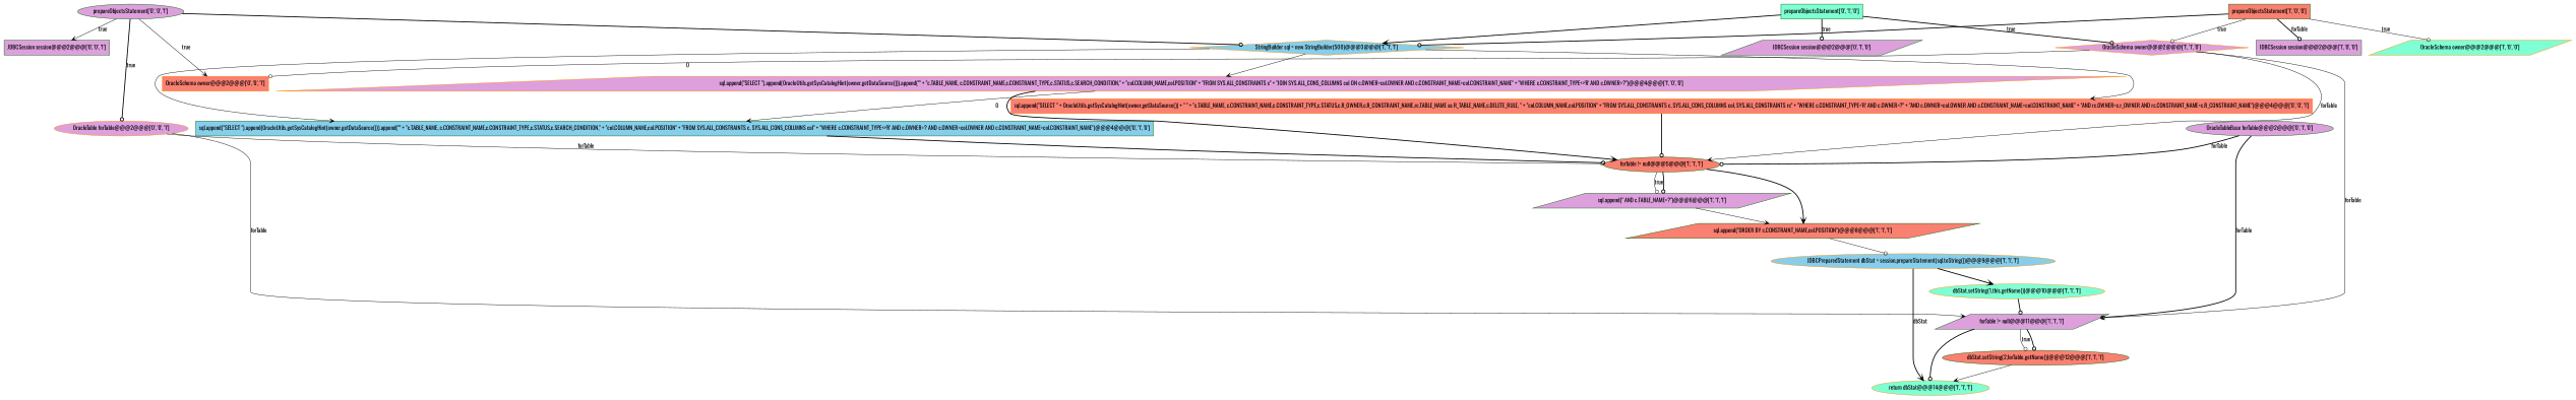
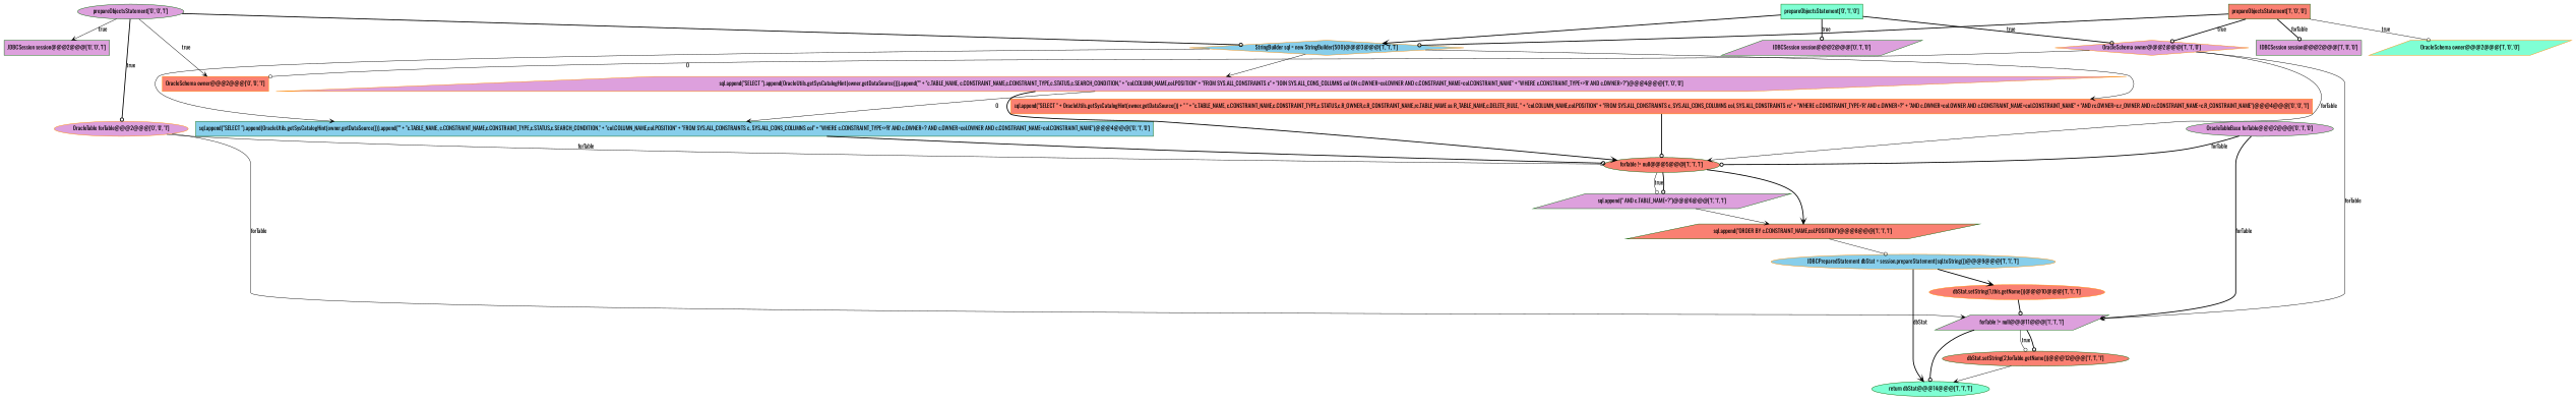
  digraph {
    fontname=Oswald
    node [color=darkgreen fillcolor=plum fontname=Oswald shape=ellipse style=filled]
    edge [arrowhead=odot fontname=Oswald style=bold]
    n1 [fillcolor=skyblue label="sql.append(\"SELECT \").append(OracleUtils.getSysCatalogHint(owner.getDataSource())).append(\"\" + \"c.TABLE_NAME, c.CONSTRAINT_NAME,c.CONSTRAINT_TYPE,c.STATUS,c.SEARCH_CONDITION,\" + \"col.COLUMN_NAME,col.POSITION\" + \"FROM SYS.ALL_CONSTRAINTS c, SYS.ALL_CONS_COLUMNS col\" + \"WHERE c.CONSTRAINT_TYPE<>'R' AND c.OWNER=? AND c.OWNER=col.OWNER AND c.CONSTRAINT_NAME=col.CONSTRAINT_NAME\")@@@4@@@['0', '1', '0']" shape=box]
    n2 [fillcolor=salmon label="forTable != null@@@5@@@['1', '1', '1']"]
    n3 [label="sql.append(\" AND c.TABLE_NAME=?\")@@@6@@@['1', '1', '1']" shape=parallelogram]
    n4 [fillcolor=salmon label="sql.append(\"ORDER BY c.CONSTRAINT_NAME,col.POSITION\")@@@8@@@['1', '1', '1']" shape=parallelogram]
    n5 [label="JDBCSession session@@@2@@@['1', '0', '0']" shape=box]
    n6 [color=darkorange fillcolor=skyblue label="StringBuilder sql = new StringBuilder(500)@@@3@@@['1', '1', '1']" shape=diamond]
    n7 [color=darkorange fillcolor=salmon label="sql.append(\"SELECT \" + OracleUtils.getSysCatalogHint(owner.getDataSource()) + \" \" + \"c.TABLE_NAME, c.CONSTRAINT_NAME,c.CONSTRAINT_TYPE,c.STATUS,c.R_OWNER,c.R_CONSTRAINT_NAME,rc.TABLE_NAME as R_TABLE_NAME,c.DELETE_RULE, \" + \"col.COLUMN_NAME,col.POSITION\" + \"FROM SYS.ALL_CONSTRAINTS c, SYS.ALL_CONS_COLUMNS col, SYS.ALL_CONSTRAINTS rc\" + \"WHERE c.CONSTRAINT_TYPE='R' AND c.OWNER=?\" + \"AND c.OWNER=col.OWNER AND c.CONSTRAINT_NAME=col.CONSTRAINT_NAME\" + \"AND rc.OWNER=c.r_OWNER AND rc.CONSTRAINT_NAME=c.R_CONSTRAINT_NAME\")@@@4@@@['0', '0', '1']" shape=box]
    n8 [color=darkorange label="sql.append(\"SELECT \").append(OracleUtils.getSysCatalogHint(owner.getDataSource())).append(\"\" + \"c.TABLE_NAME, c.CONSTRAINT_NAME,c.CONSTRAINT_TYPE,c.STATUS,c.SEARCH_CONDITION,\" + \"col.COLUMN_NAME,col.POSITION\" + \"FROM SYS.ALL_CONSTRAINTS c\" + \"JOIN SYS.ALL_CONS_COLUMNS col ON c.OWNER=col.OWNER AND c.CONSTRAINT_NAME=col.CONSTRAINT_NAME\" + \"WHERE c.CONSTRAINT_TYPE<>'R' AND c.OWNER=?\")@@@4@@@['1', '0', '0']" shape=parallelogram]
    n9 [color=darkorange fillcolor=skyblue label="JDBCPreparedStatement dbStat = session.prepareStatement(sql.toString())@@@9@@@['1', '1', '1']"]
-   n10 [color=darkorange fillcolor=aquamarine label="dbStat.setString(1,this.getName())@@@10@@@['1', '1', '1']"]
-   n11 [color=darkorange fillcolor=aquamarine label="return dbStat@@@14@@@['1', '1', '1']"]
+   n10 [color=darkorange fillcolor=salmon label="dbStat.setString(1,this.getName())@@@10@@@['1', '1', '1']"]
+   n11 [fillcolor=aquamarine label="return dbStat@@@14@@@['1', '1', '1']"]
    n12 [label="forTable != null@@@11@@@['1', '1', '1']" shape=parallelogram]
    n13 [label="JDBCSession session@@@2@@@['0', '0', '1']" shape=box]
    n14 [fillcolor=salmon label="dbStat.setString(2,forTable.getName())@@@12@@@['1', '1', '1']"]
    n15 [color=darkorange fillcolor=salmon label="OracleSchema owner@@@2@@@['0', '0', '1']" shape=box]
    n16 [color=darkorange label="OracleTable forTable@@@2@@@['0', '0', '1']"]
    n17 [fillcolor=aquamarine label="prepareObjectsStatement['0', '1', '0']" shape=box]
    n18 [label="JDBCSession session@@@2@@@['0', '1', '0']" shape=parallelogram]
    n19 [color=darkorange label="OracleSchema owner@@@2@@@['1', '1', '0']" shape=diamond]
    n20 [label="OracleTableBase forTable@@@2@@@['0', '1', '0']"]
    n21 [label="prepareObjectsStatement['0', '0', '1']"]
    n22 [color=darkorange fillcolor=aquamarine label="OracleSchema owner@@@2@@@['1', '0', '0']" shape=parallelogram]
    n23 [fillcolor=salmon label="prepareObjectsStatement['1', '0', '0']" shape=box]
    n1 -> n2
    n2 -> n3 [label=true style=solid]
    n2 -> n3
    n2 -> n4 [arrowhead=vee]
    n3 -> n4 [arrowhead=vee style=solid]
    n4 -> n9 [style=solid]
    n6 -> n1 [arrowhead=vee style=solid]
    n6 -> n7 [arrowhead=vee style=solid]
    n6 -> n8 [arrowhead=vee style=solid]
    n7 -> n2
    n8 -> n1 [arrowhead=vee label=0 style=solid]
    n8 -> n2 [arrowhead=vee]
    n9 -> n10 [arrowhead=vee]
    n9 -> n11 [arrowhead=vee label=dbStat]
    n10 -> n12
    n12 -> n11
    n12 -> n14 [label=true style=solid]
    n12 -> n14
    n14 -> n11 [arrowhead=vee style=solid]
    n16 -> n2 [label=forTable style=solid]
    n16 -> n12 [arrowhead=vee label=forTable style=solid]
    n17 -> n6 [arrowhead=vee]
    n17 -> n18 [label=true]
    n17 -> n19 [label=true]
    n19 -> n2 [arrowhead=vee label=forTable style=solid]
    n19 -> n12 [arrowhead=vee label=forTable style=solid]
    n19 -> n15 [label=0 style=solid]
    n20 -> n2 [label=forTable]
    n20 -> n12 [label=forTable]
    n21 -> n6
    n21 -> n13 [arrowhead=vee label=true style=solid]
    n21 -> n15 [arrowhead=vee label=true style=solid]
    n21 -> n16 [label=true]
    n23 -> n5 [label=forTable]
    n23 -> n6
-   n23 -> n19 [label=true style=solid]
+   n23 -> n19 [label=true]
    n23 -> n22 [label=true style=solid]
  }
